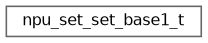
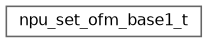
  digraph {
    rankdir=LR
-   n1 [color=grey40 fillcolor=white fontname=Helvetica fontsize=10 height=0.2 label=npu_set_set_base1_t shape=box style=filled width=0.4]
+   n1 [color=grey40 fillcolor=white fontname=Helvetica fontsize=10 height=0.2 label=npu_set_ofm_base1_t shape=box style=filled width=0.4]
  }
